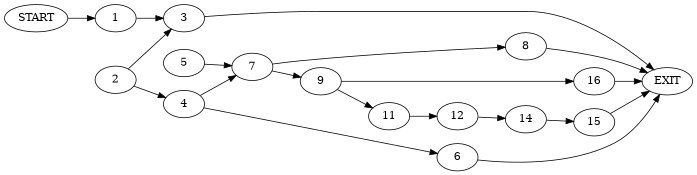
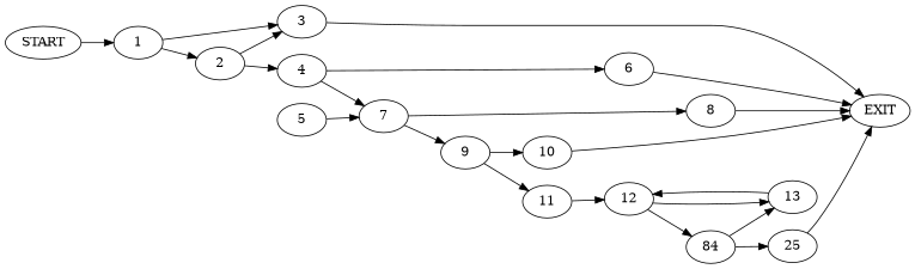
  digraph {
    rankdir=LR
    n1 [label=START]
    1
    2
    3
    n5 [label=EXIT]
    4
    6
    7
    5
    8
    9
-   10 [label=16]
+   10
    11
    12
-   14
-   15
+   13
+   14 [label=84]
+   15 [label=25]
    n1 -> 1
+   1 -> 2
    1 -> 3
    2 -> 3
    2 -> 4
    3 -> n5
    4 -> 6
    4 -> 7
    6 -> n5
    7 -> 8
    7 -> 9
    5 -> 7
    8 -> n5
    9 -> 10
    9 -> 11
    10 -> n5
    11 -> 12
+   12 -> 13
    12 -> 14
+   13 -> 12
+   14 -> 13
    14 -> 15
    15 -> n5
  }
